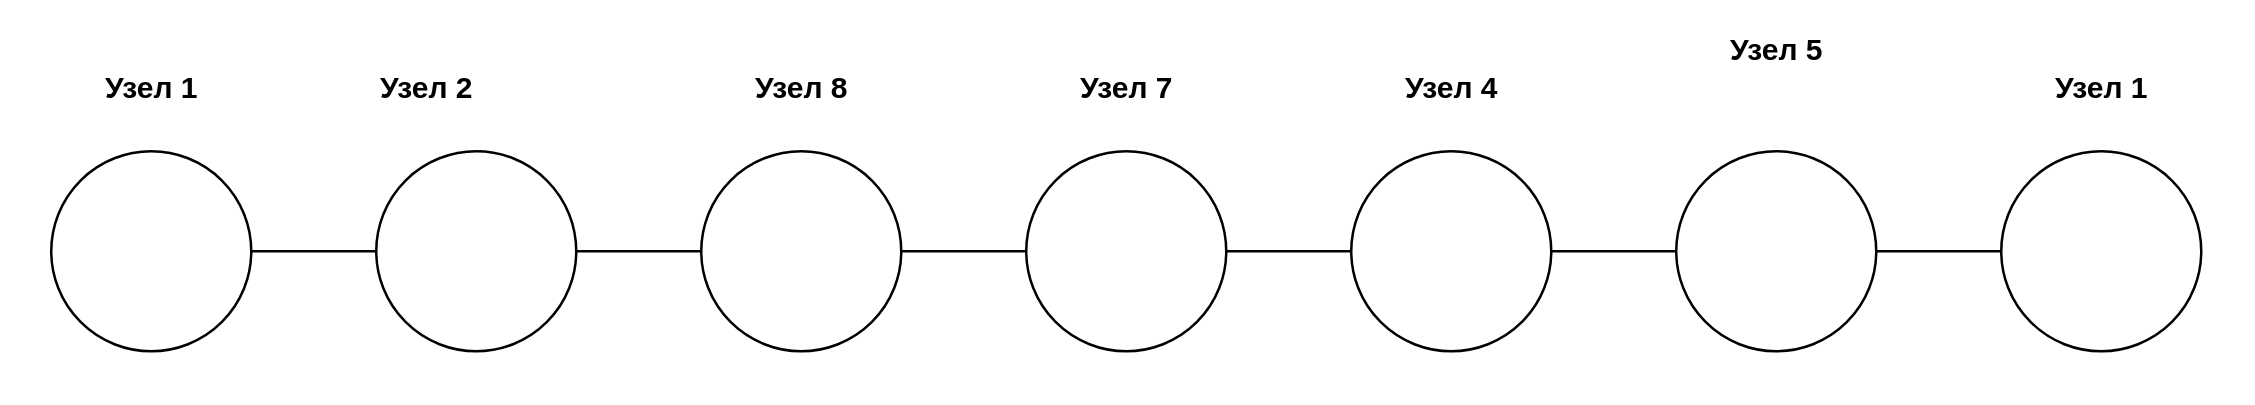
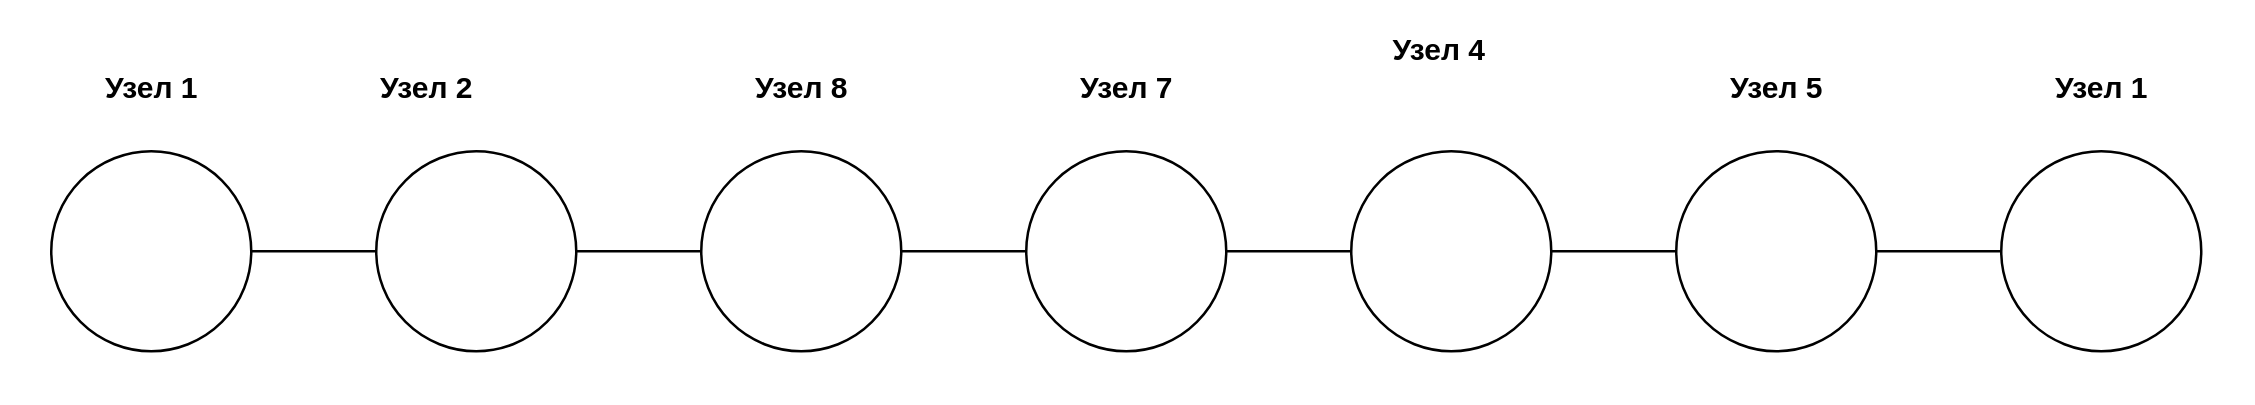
  <mxCell id="0" />
  <mxCell id="1" parent="0" />
  <mxCell id="2" value="" style="endArrow=none;html=1;rounded=0;exitX=1;exitY=0.5;exitDx=0;exitDy=0;entryX=0;entryY=0.5;entryDx=0;entryDy=0;" edge="1" parent="1" source="3" target="15"><mxGeometry width="50" height="50" relative="1" as="geometry"><mxPoint x="350" y="480" as="sourcePoint" /><mxPoint x="400" y="430" as="targetPoint" /></mxGeometry></mxCell>
  <mxCell id="3" value="" style="ellipse;whiteSpace=wrap;html=1;aspect=fixed;" vertex="1" parent="1"><mxGeometry x="20" y="60" width="80" height="80" as="geometry" /></mxCell>
  <mxCell id="4" value="" style="ellipse;whiteSpace=wrap;html=1;aspect=fixed;" vertex="1" parent="1"><mxGeometry x="150" y="60" width="80" height="80" as="geometry" /></mxCell>
  <mxCell id="5" value="" style="ellipse;whiteSpace=wrap;html=1;aspect=fixed;" vertex="1" parent="1"><mxGeometry x="670" y="60" width="80" height="80" as="geometry" /></mxCell>
  <mxCell id="6" value="" style="ellipse;whiteSpace=wrap;html=1;aspect=fixed;" vertex="1" parent="1"><mxGeometry x="280" y="60" width="80" height="80" as="geometry" /></mxCell>
  <mxCell id="7" value="" style="ellipse;whiteSpace=wrap;html=1;aspect=fixed;" vertex="1" parent="1"><mxGeometry x="410" y="60" width="80" height="80" as="geometry" /></mxCell>
  <mxCell id="8" value="" style="ellipse;whiteSpace=wrap;html=1;aspect=fixed;" vertex="1" parent="1"><mxGeometry x="540" y="60" width="80" height="80" as="geometry" /></mxCell>
  <mxCell id="9" value="&lt;b&gt;Узел 1&lt;/b&gt;" style="text;html=1;align=center;verticalAlign=middle;resizable=0;points=[];autosize=1;strokeColor=none;fillColor=none;" vertex="1" parent="1"><mxGeometry x="30" y="20" width="60" height="30" as="geometry" /></mxCell>
  <mxCell id="10" value="&lt;b&gt;Узел 2&lt;/b&gt;" style="text;html=1;align=center;verticalAlign=middle;resizable=0;points=[];autosize=1;strokeColor=none;fillColor=none;" vertex="1" parent="1"><mxGeometry x="140" y="20" width="60" height="30" as="geometry" /></mxCell>
  <mxCell id="11" value="&lt;b&gt;Узел 8&lt;/b&gt;" style="text;html=1;align=center;verticalAlign=middle;resizable=0;points=[];autosize=1;strokeColor=none;fillColor=none;" vertex="1" parent="1"><mxGeometry x="290" y="20" width="60" height="30" as="geometry" /></mxCell>
  <mxCell id="12" value="&lt;b&gt;Узел 7&lt;/b&gt;" style="text;html=1;align=center;verticalAlign=middle;resizable=0;points=[];autosize=1;strokeColor=none;fillColor=none;" vertex="1" parent="1"><mxGeometry x="420" y="20" width="60" height="30" as="geometry" /></mxCell>
- <mxCell id="13" value="&lt;b&gt;Узел 4&lt;/b&gt;" style="text;html=1;align=center;verticalAlign=middle;resizable=0;points=[];autosize=1;strokeColor=none;fillColor=none;" vertex="1" parent="1"><mxGeometry x="550" y="20" width="60" height="30" as="geometry" /></mxCell>
- <mxCell id="14" value="&lt;b&gt;Узел 5&lt;/b&gt;" style="text;html=1;align=center;verticalAlign=middle;resizable=0;points=[];autosize=1;strokeColor=none;fillColor=none;" vertex="1" parent="1"><mxGeometry x="680" y="5" width="60" height="30" as="geometry" /></mxCell>
+ <mxCell id="13" value="&lt;b&gt;Узел 4&lt;/b&gt;" style="text;html=1;align=center;verticalAlign=middle;resizable=0;points=[];autosize=1;strokeColor=none;fillColor=none;" vertex="1" parent="1"><mxGeometry x="545" y="5" width="60" height="30" as="geometry" /></mxCell>
+ <mxCell id="14" value="&lt;b&gt;Узел 5&lt;/b&gt;" style="text;html=1;align=center;verticalAlign=middle;resizable=0;points=[];autosize=1;strokeColor=none;fillColor=none;" vertex="1" parent="1"><mxGeometry x="680" y="20" width="60" height="30" as="geometry" /></mxCell>
  <mxCell id="15" value="" style="ellipse;whiteSpace=wrap;html=1;aspect=fixed;" vertex="1" parent="1"><mxGeometry x="800" y="60" width="80" height="80" as="geometry" /></mxCell>
  <mxCell id="16" value="&lt;b&gt;Узел 1&lt;/b&gt;" style="text;html=1;align=center;verticalAlign=middle;resizable=0;points=[];autosize=1;strokeColor=none;fillColor=none;" vertex="1" parent="1"><mxGeometry x="810" y="20" width="60" height="30" as="geometry" /></mxCell>
